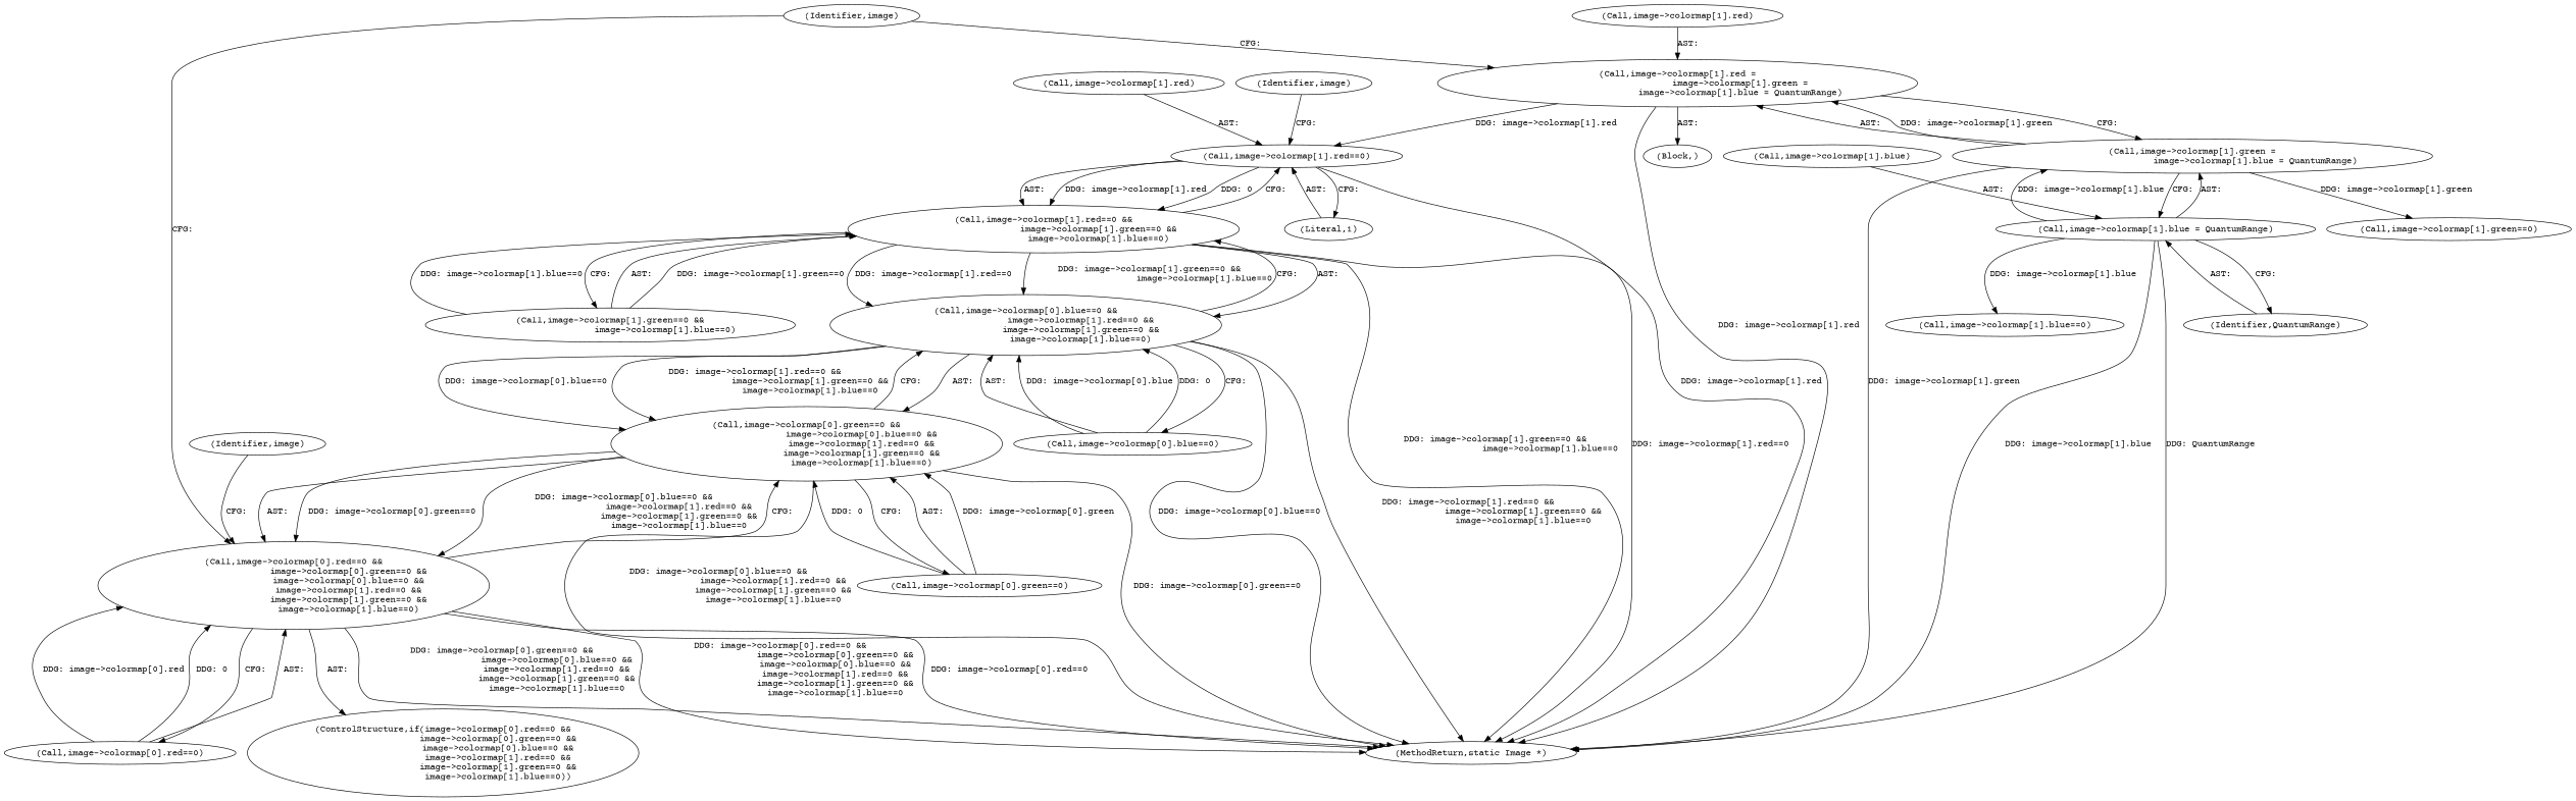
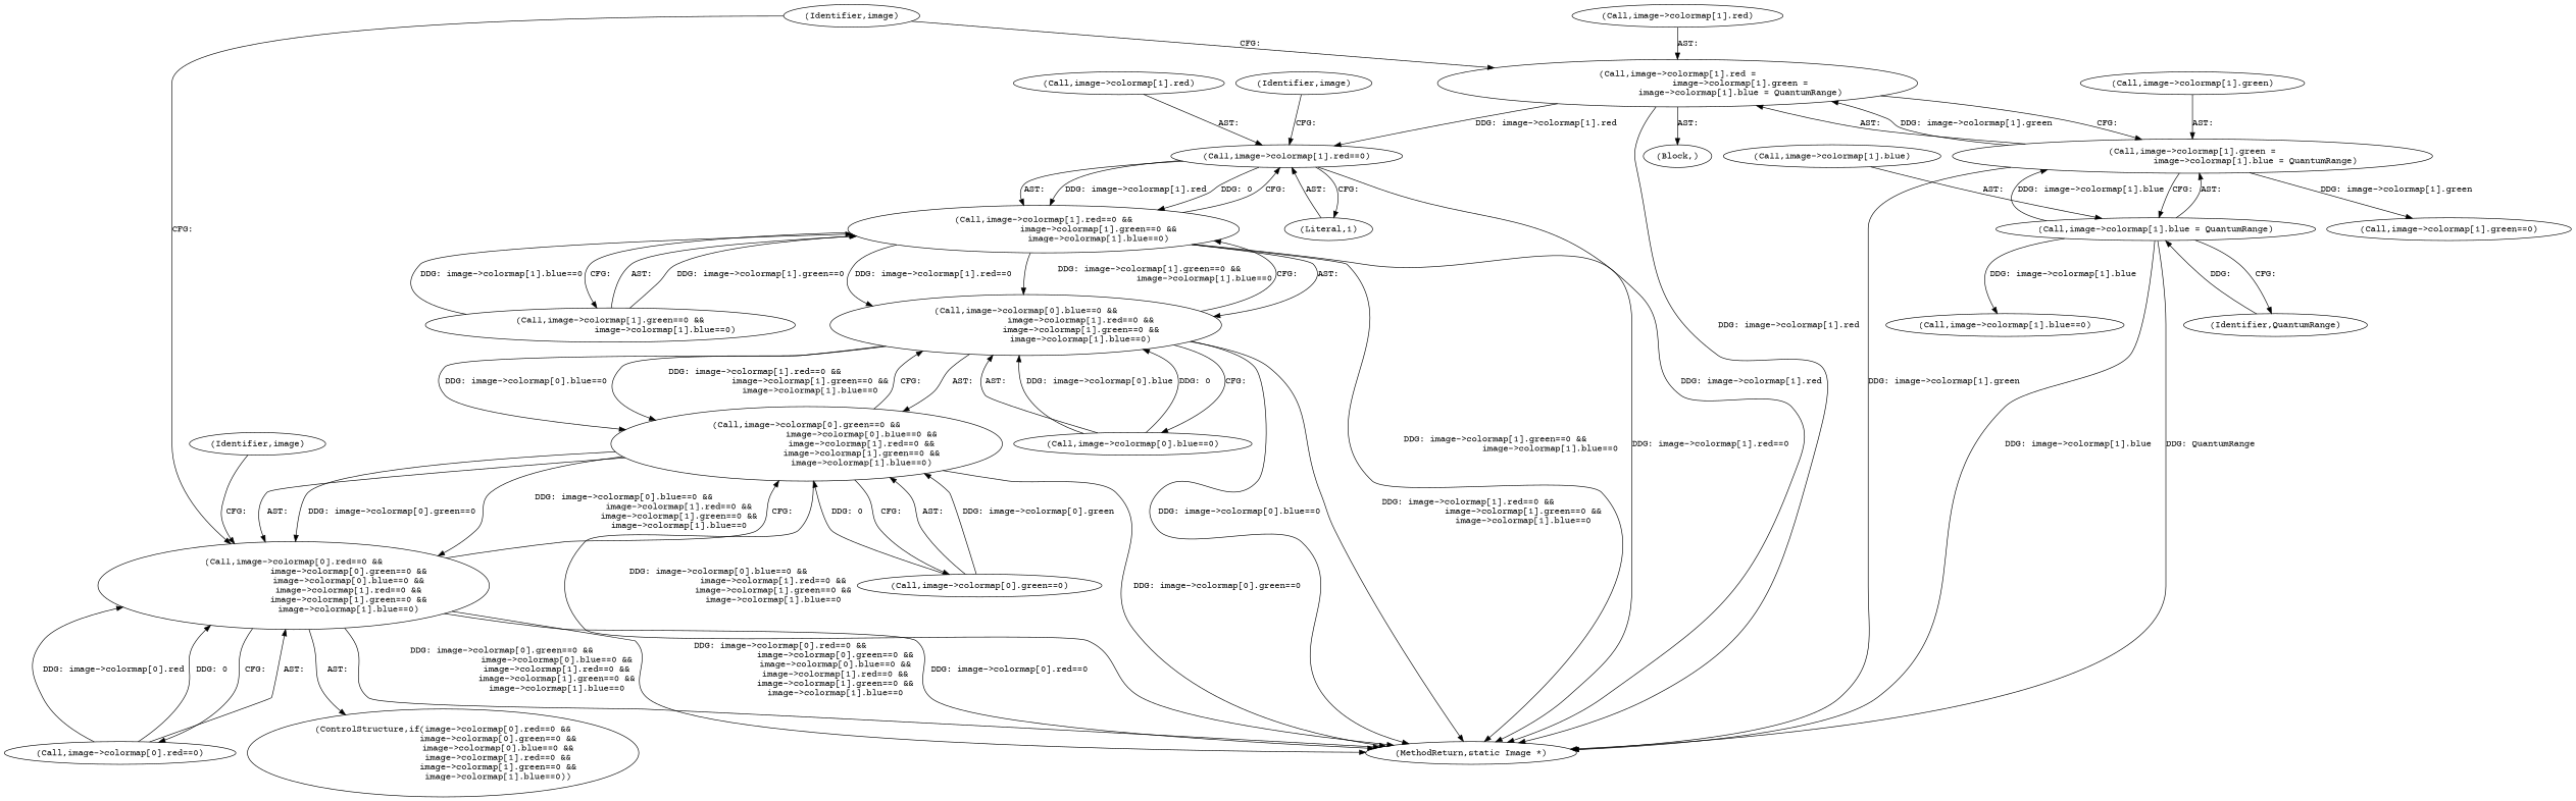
  digraph {
    fontname="Courier Prime"
    node [fontname="Courier Prime"]
    edge [fontname="Courier Prime"]
    n1 [label="(Call,image->colormap[1].red =\n                        image->colormap[1].green =\n                        image->colormap[1].blue = QuantumRange)"]
    n2 [label="(Call,image->colormap[1].green =\n                        image->colormap[1].blue = QuantumRange)"]
    n3 [label="(Call,image->colormap[1].red==0)"]
    n4 [label="(Block,)"]
    n5 [label="(MethodReturn,static Image *)"]
    n6 [label="(Call,image->colormap[1].blue = QuantumRange)"]
    n7 [label="(Call,image->colormap[1].green==0)"]
    n8 [label="(Call,image->colormap[1].red==0 &&\n                     image->colormap[1].green==0 &&\n                     image->colormap[1].blue==0)"]
    n9 [label="(Literal,1)"]
    n10 [label="(Identifier,QuantumRange)"]
    n11 [label="(Call,image->colormap[1].blue==0)"]
    n12 [label="(Call,image->colormap[0].blue==0 &&\n                     image->colormap[1].red==0 &&\n                     image->colormap[1].green==0 &&\n                     image->colormap[1].blue==0)"]
    n13 [label="(Call,image->colormap[1].green==0 &&\n                     image->colormap[1].blue==0)"]
    n14 [label="(Call,image->colormap[0].green==0 &&\n                     image->colormap[0].blue==0 &&\n                     image->colormap[1].red==0 &&\n                     image->colormap[1].green==0 &&\n                     image->colormap[1].blue==0)"]
    n15 [label="(Call,image->colormap[0].blue==0)"]
    n16 [label="(Call,image->colormap[0].red==0 &&\n                     image->colormap[0].green==0 &&\n                     image->colormap[0].blue==0 &&\n                     image->colormap[1].red==0 &&\n                     image->colormap[1].green==0 &&\n                     image->colormap[1].blue==0)"]
    n17 [label="(Call,image->colormap[0].green==0)"]
    n18 [label="(Call,image->colormap[0].red==0)"]
    n19 [label="(ControlStructure,if(image->colormap[0].red==0 &&\n                     image->colormap[0].green==0 &&\n                     image->colormap[0].blue==0 &&\n                     image->colormap[1].red==0 &&\n                     image->colormap[1].green==0 &&\n                     image->colormap[1].blue==0))"]
    n20 [label="(Call,image->colormap[1].red)"]
    n21 [label="(Identifier,image)"]
    n22 [label="(Call,image->colormap[1].red)"]
    n23 [label="(Identifier,image)"]
    n24 [label="(Identifier,image)"]
    n25 [label="(Call,image->colormap[1].blue)"]
+   n26 [label="(Call,image->colormap[1].green)"]
    n1 -> n2 [label="CFG: "]
    n1 -> n3 [label="DDG: image->colormap[1].red"]
    n1 -> n4 [label="AST: "]
    n1 -> n5 [label="DDG: image->colormap[1].red"]
    n2 -> n1 [label="AST: "]
    n2 -> n1 [label="DDG: image->colormap[1].green"]
    n2 -> n5 [label="DDG: image->colormap[1].green"]
    n2 -> n6 [label="CFG: "]
    n2 -> n7 [label="DDG: image->colormap[1].green"]
    n3 -> n5 [label="DDG: image->colormap[1].red"]
    n3 -> n8 [label="AST: "]
    n3 -> n8 [label="DDG: image->colormap[1].red"]
    n3 -> n8 [label="DDG: 0"]
    n3 -> n9 [label="CFG: "]
    n6 -> n2 [label="AST: "]
    n6 -> n2 [label="DDG: image->colormap[1].blue"]
    n6 -> n5 [label="DDG: image->colormap[1].blue"]
    n6 -> n5 [label="DDG: QuantumRange"]
    n6 -> n10 [label="CFG: "]
    n6 -> n11 [label="DDG: image->colormap[1].blue"]
    n8 -> n3 [label="CFG: "]
    n8 -> n5 [label="DDG: image->colormap[1].green==0 &&\n                     image->colormap[1].blue==0"]
    n8 -> n5 [label="DDG: image->colormap[1].red==0"]
    n8 -> n12 [label="AST: "]
    n8 -> n12 [label="DDG: image->colormap[1].red==0"]
    n8 -> n12 [label="DDG: image->colormap[1].green==0 &&\n                     image->colormap[1].blue==0"]
    n8 -> n13 [label="CFG: "]
    n9 -> n3 [label="AST: "]
-   n10 -> n6 [label="AST: "]
+   n10 -> n6 [label="DDG: "]
    n12 -> n5 [label="DDG: image->colormap[0].blue==0"]
    n12 -> n5 [label="DDG: image->colormap[1].red==0 &&\n                     image->colormap[1].green==0 &&\n                     image->colormap[1].blue==0"]
    n12 -> n8 [label="CFG: "]
    n12 -> n14 [label="AST: "]
    n12 -> n14 [label="DDG: image->colormap[0].blue==0"]
    n12 -> n14 [label="DDG: image->colormap[1].red==0 &&\n                     image->colormap[1].green==0 &&\n                     image->colormap[1].blue==0"]
    n12 -> n15 [label="CFG: "]
    n13 -> n8 [label="AST: "]
    n13 -> n8 [label="DDG: image->colormap[1].green==0"]
    n13 -> n8 [label="DDG: image->colormap[1].blue==0"]
    n14 -> n5 [label="DDG: image->colormap[0].green==0"]
    n14 -> n5 [label="DDG: image->colormap[0].blue==0 &&\n                     image->colormap[1].red==0 &&\n                     image->colormap[1].green==0 &&\n                     image->colormap[1].blue==0"]
    n14 -> n12 [label="CFG: "]
    n14 -> n16 [label="AST: "]
    n14 -> n16 [label="DDG: image->colormap[0].green==0"]
    n14 -> n16 [label="DDG: image->colormap[0].blue==0 &&\n                     image->colormap[1].red==0 &&\n                     image->colormap[1].green==0 &&\n                     image->colormap[1].blue==0"]
    n14 -> n17 [label="CFG: "]
    n15 -> n12 [label="AST: "]
    n15 -> n12 [label="DDG: image->colormap[0].blue"]
    n15 -> n12 [label="DDG: 0"]
    n16 -> n5 [label="DDG: image->colormap[0].red==0"]
    n16 -> n5 [label="DDG: image->colormap[0].green==0 &&\n                     image->colormap[0].blue==0 &&\n                     image->colormap[1].red==0 &&\n                     image->colormap[1].green==0 &&\n                     image->colormap[1].blue==0"]
    n16 -> n5 [label="DDG: image->colormap[0].red==0 &&\n                     image->colormap[0].green==0 &&\n                     image->colormap[0].blue==0 &&\n                     image->colormap[1].red==0 &&\n                     image->colormap[1].green==0 &&\n                     image->colormap[1].blue==0"]
    n16 -> n14 [label="CFG: "]
    n16 -> n18 [label="CFG: "]
    n16 -> n19 [label="AST: "]
    n17 -> n14 [label="AST: "]
    n17 -> n14 [label="DDG: image->colormap[0].green"]
    n17 -> n14 [label="DDG: 0"]
    n18 -> n16 [label="AST: "]
    n18 -> n16 [label="DDG: image->colormap[0].red"]
    n18 -> n16 [label="DDG: 0"]
    n20 -> n3 [label="AST: "]
    n21 -> n16 [label="CFG: "]
    n22 -> n1 [label="AST: "]
    n23 -> n3 [label="CFG: "]
    n24 -> n1 [label="CFG: "]
    n24 -> n16 [label="CFG: "]
    n25 -> n6 [label="AST: "]
+   n26 -> n2 [label="AST: "]
  }
